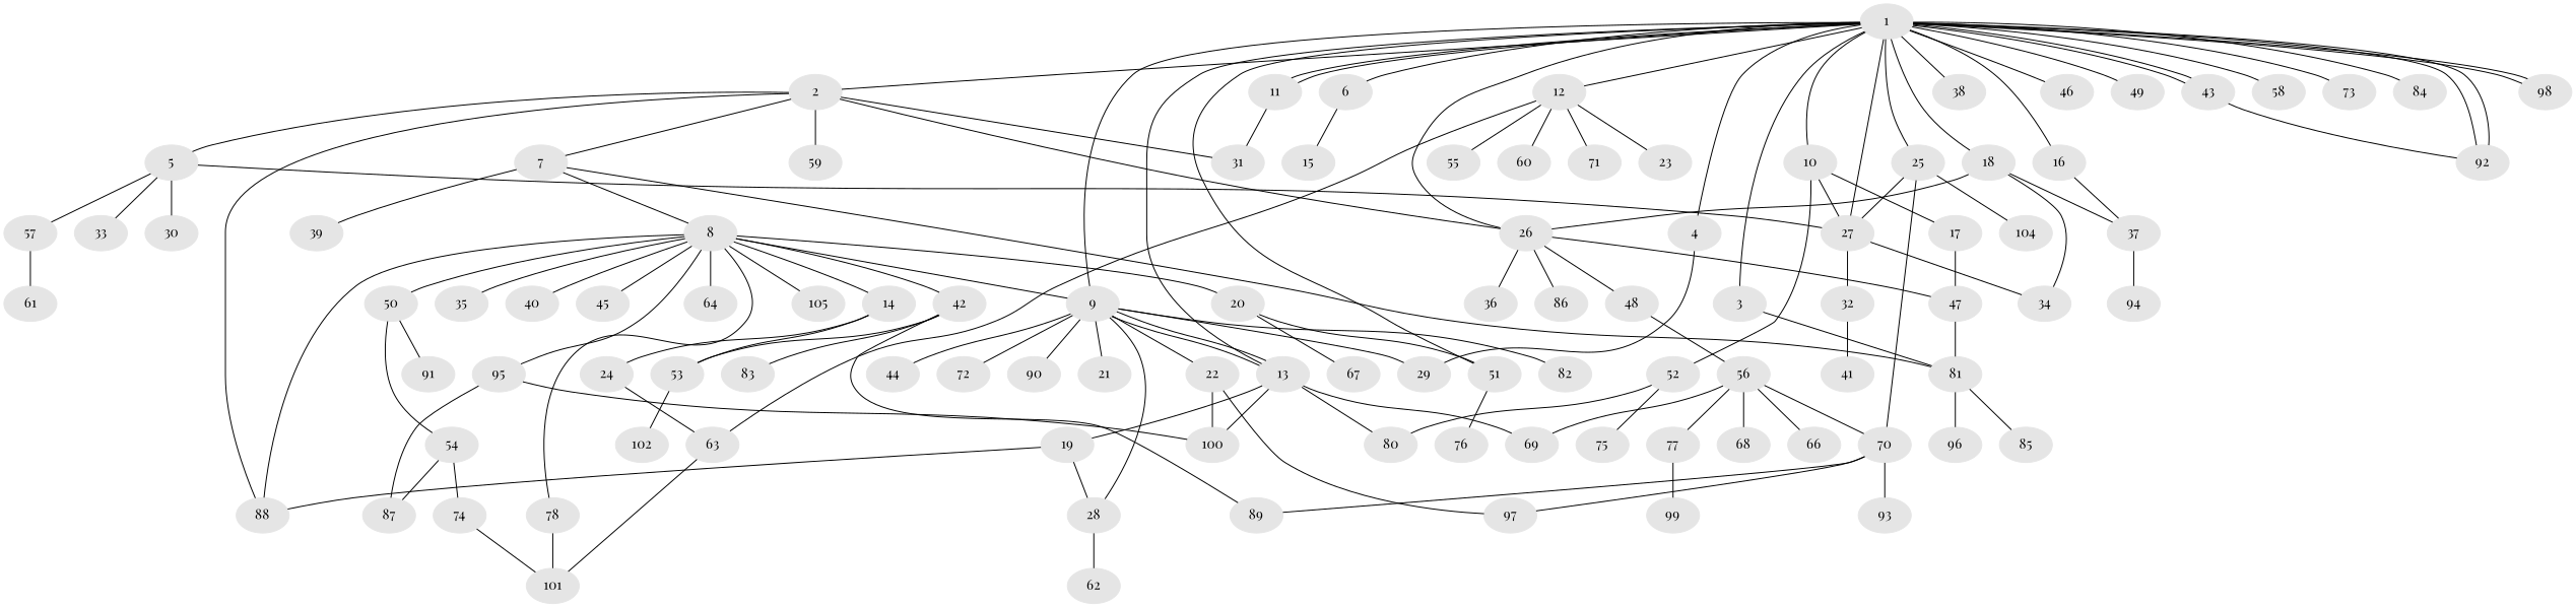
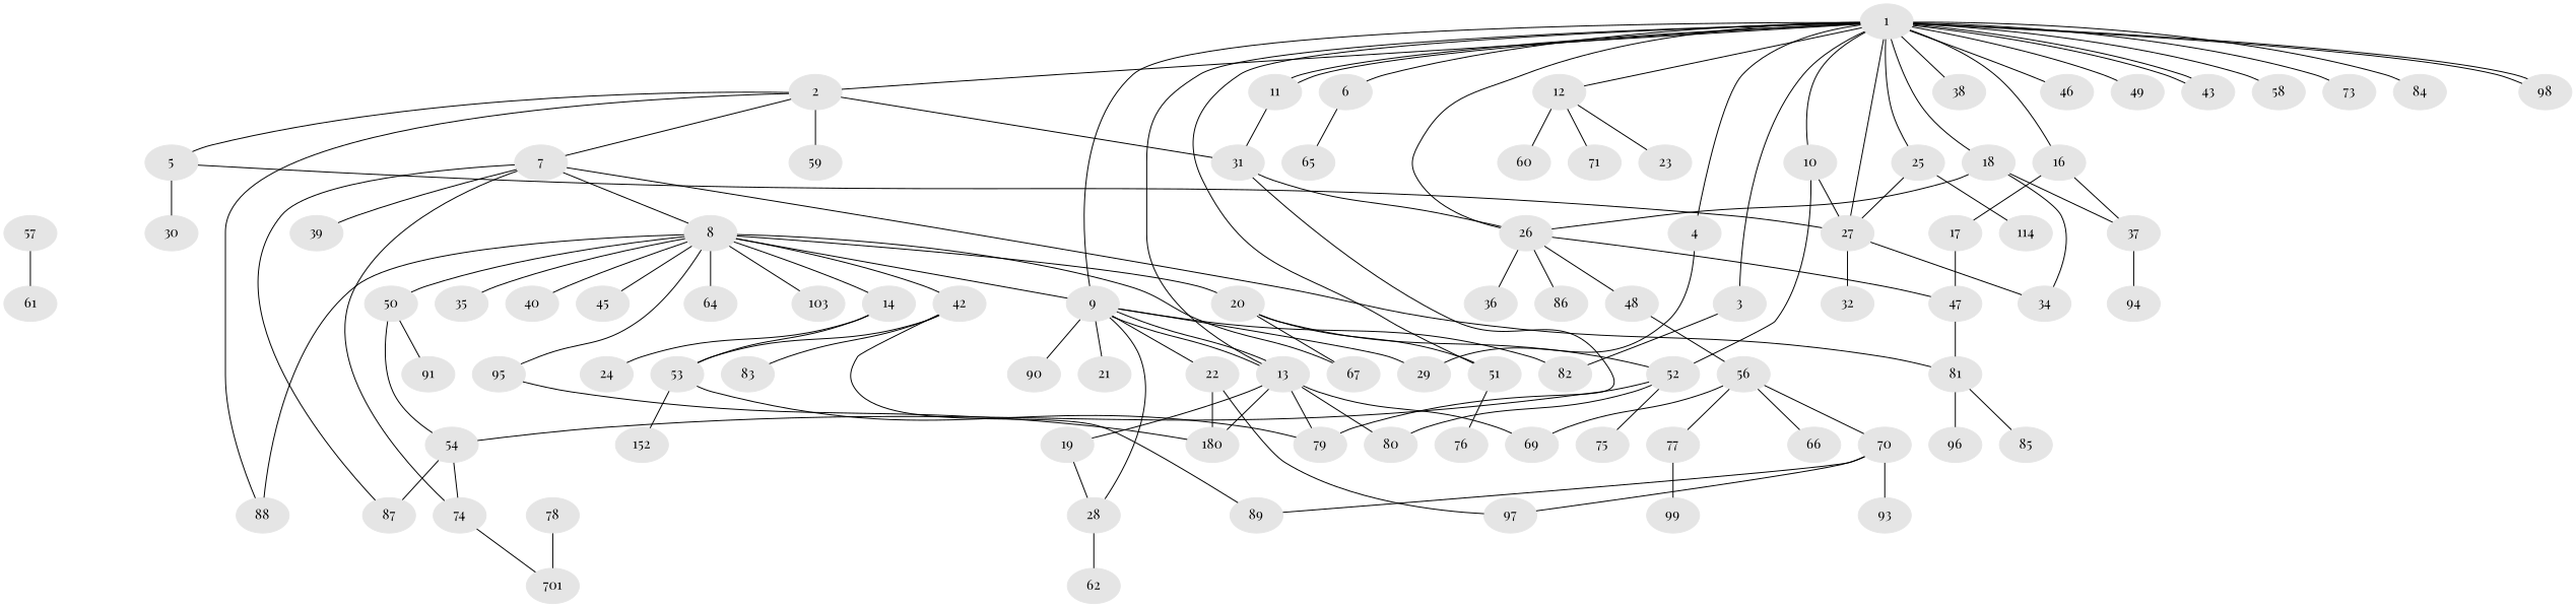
  graph {
    fontname="Playfair Display"
    node [color=gray90 fontname="Playfair Display" style=filled]
    edge [fontname="Playfair Display"]
    1
    2
    3
    4
    6
    9
    10
    11
    12
    13
    16
    18
    25
    26
    27
    38
    43
    46
    49
    51
    58
    73
    84
-   92
    98
    5
    7
    31
    59
    88
    82
    29
-   65 [label=15]
+   65
    21
    22
    28
-   44
-   72
    90
    17
    52
    23
-   55
    60
-   63
    71
    19
    69
+   79
    80
-   100
+   100 [label=180]
    37
    34
    70
-   104
+   104 [label=114]
    47
    36
    48
    86
    32
    76
    30
-   33
    57
    8
    39
    74
    81
    87
    61
    14
    20
    35
    40
    42
    45
    50
    64
    78
    95
-   103 [label=105]
-   101
+   103
+   101 [label=701]
    85
    96
    24
    53
    67
    83
    89
    54
    91
    97
    62
    75
-   102
+   102 [label=152]
    94
    93
    56
-   41
    66
-   68
    77
    99
    1 -- 2
    1 -- 3
    1 -- 4
    1 -- 6
    1 -- 9
    1 -- 10
    1 -- 11
    1 -- 11
    1 -- 12
    1 -- 13
    1 -- 16
    1 -- 18
    1 -- 25
    1 -- 26
    1 -- 27
    1 -- 38
    1 -- 43
    1 -- 43
    1 -- 46
    1 -- 49
    1 -- 51
    1 -- 58
    1 -- 73
    1 -- 84
-   1 -- 92
-   1 -- 92
    1 -- 98
    1 -- 98
-   2 -- 26
+   31 -- 26
    2 -- 5
    2 -- 7
    2 -- 31
    2 -- 59
    2 -- 88
-   3 -- 81
+   3 -- 82
    4 -- 29
    6 -- 65
    9 -- 13
    9 -- 13
    9 -- 82
    9 -- 29
    9 -- 21
    9 -- 22
    9 -- 28
-   9 -- 44
-   9 -- 72
    9 -- 90
    10 -- 27
-   10 -- 17
+   16 -- 17
    10 -- 52
    11 -- 31
    12 -- 23
-   12 -- 55
    12 -- 60
-   12 -- 63
    12 -- 71
    13 -- 19
    13 -- 69
+   13 -- 79
    13 -- 80
    13 -- 100
    16 -- 37
    18 -- 26
    18 -- 37
    18 -- 34
    25 -- 27
-   25 -- 70
    25 -- 104
    26 -- 47
    26 -- 36
    26 -- 48
    26 -- 86
    27 -- 34
    27 -- 32
-   43 -- 92
    51 -- 76
    5 -- 27
    5 -- 30
-   5 -- 33
-   5 -- 57
    7 -- 8
    7 -- 39
+   7 -- 74
    7 -- 81
-   95 -- 87
+   7 -- 87
+   31 -- 79
    22 -- 100
    22 -- 97
    28 -- 62
    17 -- 47
    52 -- 80
+   52 -- 54
    52 -- 75
-   63 -- 101
-   19 -- 88
    19 -- 28
    37 -- 94
    70 -- 89
    70 -- 97
    70 -- 93
    47 -- 81
    48 -- 56
-   32 -- 41
    57 -- 61
    8 -- 9
    8 -- 88
    8 -- 14
    8 -- 20
    8 -- 35
    8 -- 40
    8 -- 42
    8 -- 45
    8 -- 50
    8 -- 64
-   8 -- 78
+   8 -- 67
    8 -- 95
    8 -- 103
    74 -- 101
    81 -- 85
    81 -- 96
    14 -- 24
    14 -- 53
    20 -- 51
+   20 -- 52
    20 -- 67
    42 -- 53
    42 -- 83
    42 -- 89
    50 -- 54
    50 -- 91
    78 -- 101
    95 -- 100
-   24 -- 63
+   53 -- 79
    53 -- 102
    54 -- 74
    54 -- 87
    56 -- 69
    56 -- 70
    56 -- 66
-   56 -- 68
    56 -- 77
    77 -- 99
  }
